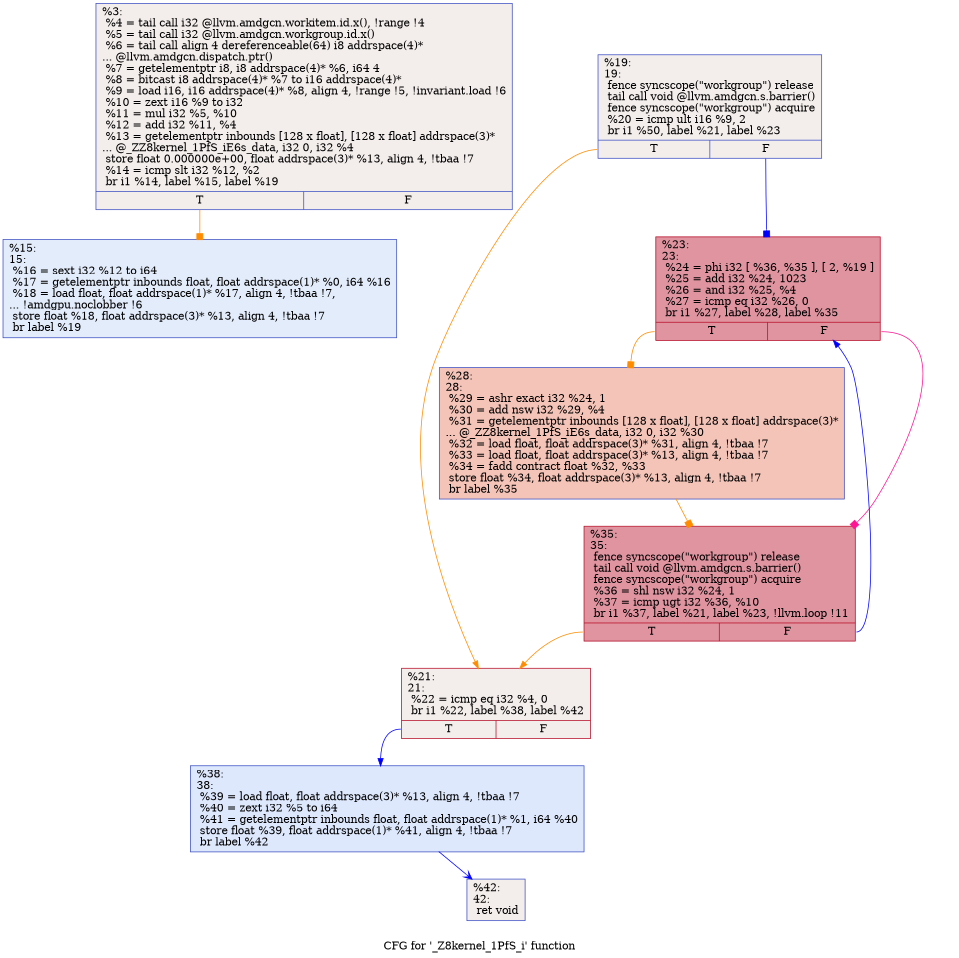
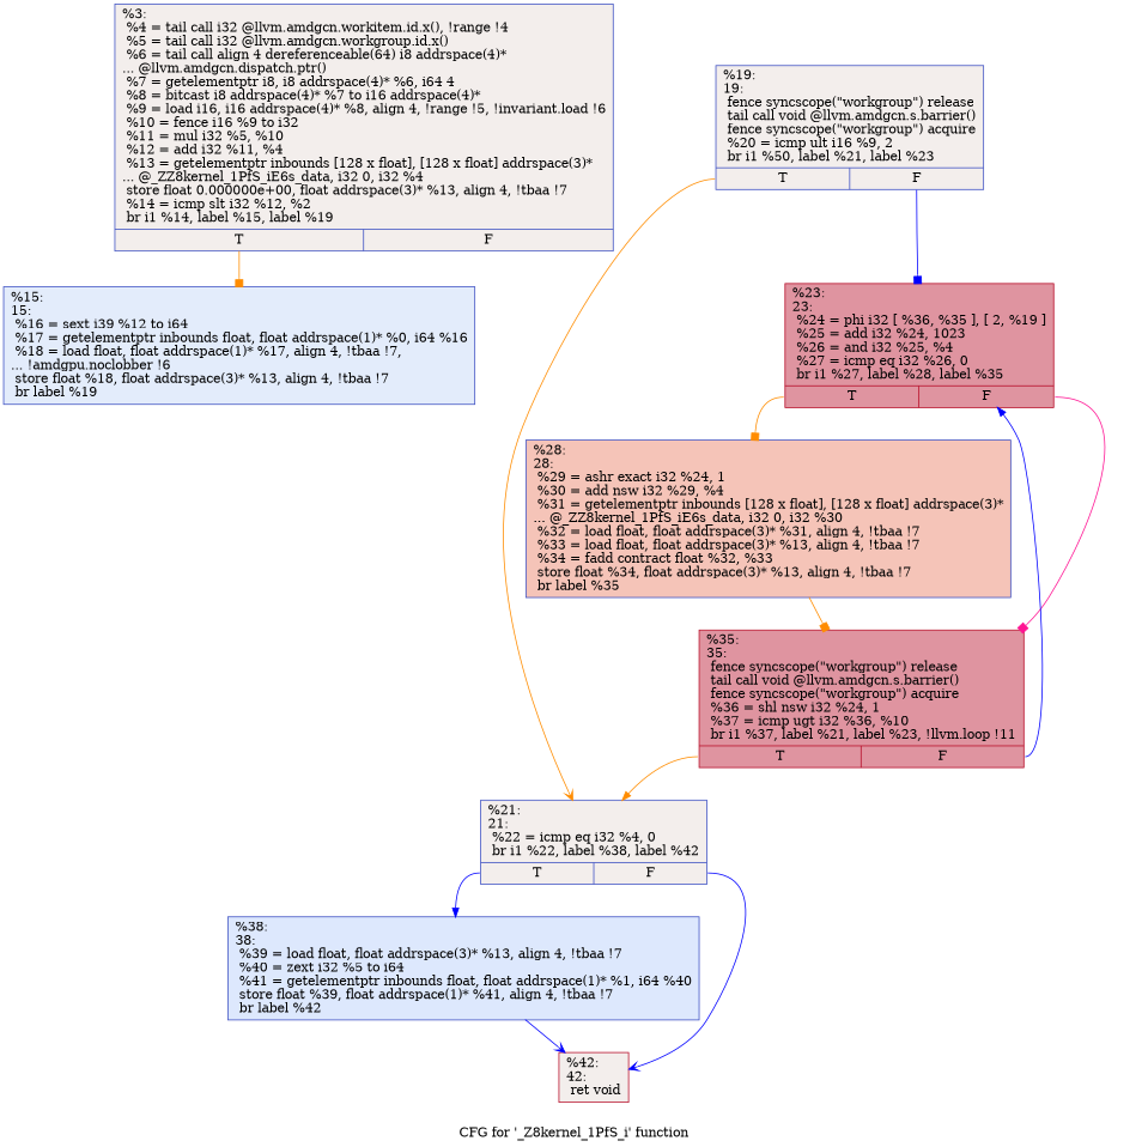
  digraph {
    label="CFG for '_Z8kernel_1PfS_i' function"
    node [color="#3d50c3ff" fillcolor="#e3d9d370" shape=record style=filled]
    edge [arrowhead=box color=darkorange tailport=s0]
-   n1 [label="{%3:\l  %4 = tail call i32 @llvm.amdgcn.workitem.id.x(), !range !4\l  %5 = tail call i32 @llvm.amdgcn.workgroup.id.x()\l  %6 = tail call align 4 dereferenceable(64) i8 addrspace(4)*\l... @llvm.amdgcn.dispatch.ptr()\l  %7 = getelementptr i8, i8 addrspace(4)* %6, i64 4\l  %8 = bitcast i8 addrspace(4)* %7 to i16 addrspace(4)*\l  %9 = load i16, i16 addrspace(4)* %8, align 4, !range !5, !invariant.load !6\l  %10 = zext i16 %9 to i32\l  %11 = mul i32 %5, %10\l  %12 = add i32 %11, %4\l  %13 = getelementptr inbounds [128 x float], [128 x float] addrspace(3)*\l... @_ZZ8kernel_1PfS_iE6s_data, i32 0, i32 %4\l  store float 0.000000e+00, float addrspace(3)* %13, align 4, !tbaa !7\l  %14 = icmp slt i32 %12, %2\l  br i1 %14, label %15, label %19\l|{<s0>T|<s1>F}}"]
-   n2 [fillcolor="#bfd3f670" label="{%15:\l15:                                               \l  %16 = sext i32 %12 to i64\l  %17 = getelementptr inbounds float, float addrspace(1)* %0, i64 %16\l  %18 = load float, float addrspace(1)* %17, align 4, !tbaa !7,\l... !amdgpu.noclobber !6\l  store float %18, float addrspace(3)* %13, align 4, !tbaa !7\l  br label %19\l}"]
+   n1 [label="{%3:\l  %4 = tail call i32 @llvm.amdgcn.workitem.id.x(), !range !4\l  %5 = tail call i32 @llvm.amdgcn.workgroup.id.x()\l  %6 = tail call align 4 dereferenceable(64) i8 addrspace(4)*\l... @llvm.amdgcn.dispatch.ptr()\l  %7 = getelementptr i8, i8 addrspace(4)* %6, i64 4\l  %8 = bitcast i8 addrspace(4)* %7 to i16 addrspace(4)*\l  %9 = load i16, i16 addrspace(4)* %8, align 4, !range !5, !invariant.load !6\l  %10 = fence i16 %9 to i32\l  %11 = mul i32 %5, %10\l  %12 = add i32 %11, %4\l  %13 = getelementptr inbounds [128 x float], [128 x float] addrspace(3)*\l... @_ZZ8kernel_1PfS_iE6s_data, i32 0, i32 %4\l  store float 0.000000e+00, float addrspace(3)* %13, align 4, !tbaa !7\l  %14 = icmp slt i32 %12, %2\l  br i1 %14, label %15, label %19\l|{<s0>T|<s1>F}}"]
+   n2 [fillcolor="#bfd3f670" label="{%15:\l15:                                               \l  %16 = sext i39 %12 to i64\l  %17 = getelementptr inbounds float, float addrspace(1)* %0, i64 %16\l  %18 = load float, float addrspace(1)* %17, align 4, !tbaa !7,\l... !amdgpu.noclobber !6\l  store float %18, float addrspace(3)* %13, align 4, !tbaa !7\l  br label %19\l}"]
    n3 [label="{%19:\l19:                                               \l  fence syncscope(\"workgroup\") release\l  tail call void @llvm.amdgcn.s.barrier()\l  fence syncscope(\"workgroup\") acquire\l  %20 = icmp ult i16 %9, 2\l  br i1 %50, label %21, label %23\l|{<s0>T|<s1>F}}"]
-   n4 [color="#b70d28ff" label="{%21:\l21:                                               \l  %22 = icmp eq i32 %4, 0\l  br i1 %22, label %38, label %42\l|{<s0>T|<s1>F}}"]
+   n4 [label="{%21:\l21:                                               \l  %22 = icmp eq i32 %4, 0\l  br i1 %22, label %38, label %42\l|{<s0>T|<s1>F}}"]
    n5 [color="#b70d28ff" fillcolor="#b70d2870" label="{%23:\l23:                                               \l  %24 = phi i32 [ %36, %35 ], [ 2, %19 ]\l  %25 = add i32 %24, 1023\l  %26 = and i32 %25, %4\l  %27 = icmp eq i32 %26, 0\l  br i1 %27, label %28, label %35\l|{<s0>T|<s1>F}}"]
    n6 [fillcolor="#b2ccfb70" label="{%38:\l38:                                               \l  %39 = load float, float addrspace(3)* %13, align 4, !tbaa !7\l  %40 = zext i32 %5 to i64\l  %41 = getelementptr inbounds float, float addrspace(1)* %1, i64 %40\l  store float %39, float addrspace(1)* %41, align 4, !tbaa !7\l  br label %42\l}"]
-   n7 [label="{%42:\l42:                                               \l  ret void\l}"]
+   n7 [color="#b70d28ff" label="{%42:\l42:                                               \l  ret void\l}"]
    n8 [fillcolor="#e97a5f70" label="{%28:\l28:                                               \l  %29 = ashr exact i32 %24, 1\l  %30 = add nsw i32 %29, %4\l  %31 = getelementptr inbounds [128 x float], [128 x float] addrspace(3)*\l... @_ZZ8kernel_1PfS_iE6s_data, i32 0, i32 %30\l  %32 = load float, float addrspace(3)* %31, align 4, !tbaa !7\l  %33 = load float, float addrspace(3)* %13, align 4, !tbaa !7\l  %34 = fadd contract float %32, %33\l  store float %34, float addrspace(3)* %13, align 4, !tbaa !7\l  br label %35\l}"]
    n9 [color="#b70d28ff" fillcolor="#b70d2870" label="{%35:\l35:                                               \l  fence syncscope(\"workgroup\") release\l  tail call void @llvm.amdgcn.s.barrier()\l  fence syncscope(\"workgroup\") acquire\l  %36 = shl nsw i32 %24, 1\l  %37 = icmp ugt i32 %36, %10\l  br i1 %37, label %21, label %23, !llvm.loop !11\l|{<s0>T|<s1>F}}"]
    n1 -> n2
-   n3 -> n4 [arrowhead=normal]
+   n3 -> n4 [arrowhead=vee]
    n3 -> n5 [color=blue tailport=s1]
    n4 -> n6 [arrowhead=normal color=blue]
+   n4 -> n7 [arrowhead=vee color=blue tailport=s1]
    n5 -> n8
    n5 -> n9 [color=deeppink tailport=s1]
    n6 -> n7 [arrowhead=vee color=blue]
    n8 -> n9
    n9 -> n4 [arrowhead=normal]
    n9 -> n5 [arrowhead=normal color=blue tailport=s1]
  }
